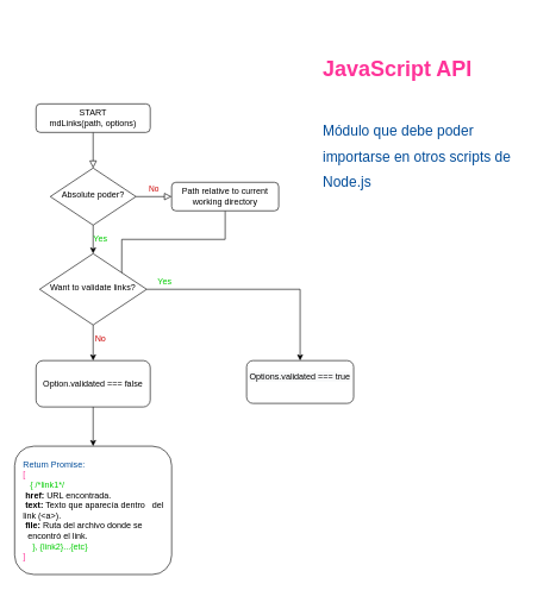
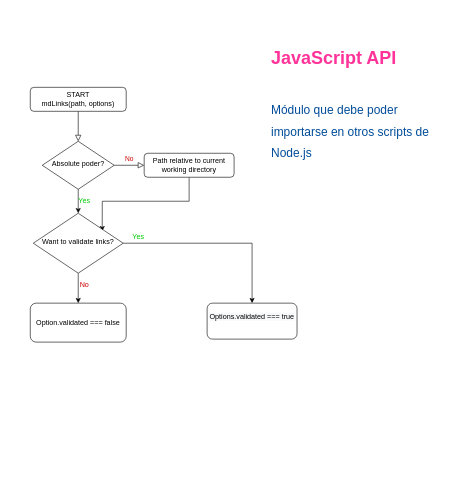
  <mxCell id="0" />
  <mxCell id="1" parent="0" />
  <mxCell id="2" value="" style="rounded=0;html=1;jettySize=auto;orthogonalLoop=1;fontSize=11;endArrow=block;endFill=0;endSize=8;strokeWidth=1;shadow=0;labelBackgroundColor=none;edgeStyle=orthogonalEdgeStyle;" parent="1" source="3" target="6" edge="1"><mxGeometry relative="1" as="geometry" /></mxCell>
  <mxCell id="3" value="START&lt;br&gt;mdLinks(path, options)" style="rounded=1;whiteSpace=wrap;html=1;fontSize=12;glass=0;strokeWidth=1;shadow=0;" parent="1" vertex="1"><mxGeometry x="50" y="145" width="160" height="40" as="geometry" /></mxCell>
  <mxCell id="4" value="&lt;font color=&quot;#cc0000&quot;&gt;No&lt;/font&gt;" style="edgeStyle=orthogonalEdgeStyle;rounded=0;html=1;jettySize=auto;orthogonalLoop=1;fontSize=11;endArrow=block;endFill=0;endSize=8;strokeWidth=1;shadow=0;labelBackgroundColor=none;" parent="1" source="6" target="8" edge="1"><mxGeometry y="10" relative="1" as="geometry"><mxPoint as="offset" /></mxGeometry></mxCell>
  <mxCell id="5" style="edgeStyle=orthogonalEdgeStyle;rounded=0;orthogonalLoop=1;jettySize=auto;html=1;fontColor=#00CC00;" edge="1" parent="1" source="6" target="15"><mxGeometry relative="1" as="geometry" /></mxCell>
  <mxCell id="6" value="Absolute poder?" style="rhombus;whiteSpace=wrap;html=1;shadow=0;fontFamily=Helvetica;fontSize=12;align=center;strokeWidth=1;spacing=6;spacingTop=-4;" parent="1" vertex="1"><mxGeometry x="70" y="235" width="120" height="80" as="geometry" /></mxCell>
- <mxCell id="7" style="edgeStyle=orthogonalEdgeStyle;rounded=0;orthogonalLoop=1;jettySize=auto;html=1;entryX=0.767;entryY=0.3;entryDx=0;entryDy=0;entryPerimeter=0;fontColor=#00CC00;endArrow=none;" edge="1" parent="1" source="8" target="15"><mxGeometry relative="1" as="geometry"><Array as="points"><mxPoint x="315" y="335" /><mxPoint x="170" y="335" /></Array></mxGeometry></mxCell>
+ <mxCell id="7" style="edgeStyle=orthogonalEdgeStyle;rounded=0;orthogonalLoop=1;jettySize=auto;html=1;entryX=0.767;entryY=0.3;entryDx=0;entryDy=0;entryPerimeter=0;fontColor=#00CC00;" edge="1" parent="1" source="8" target="15"><mxGeometry relative="1" as="geometry"><Array as="points"><mxPoint x="315" y="335" /><mxPoint x="170" y="335" /></Array></mxGeometry></mxCell>
  <mxCell id="8" value="Path relative to current working directory" style="rounded=1;whiteSpace=wrap;html=1;fontSize=12;glass=0;strokeWidth=1;shadow=0;" parent="1" vertex="1"><mxGeometry x="240" y="255" width="150" height="40" as="geometry" /></mxCell>
- <mxCell id="9" style="edgeStyle=orthogonalEdgeStyle;rounded=0;orthogonalLoop=1;jettySize=auto;html=1;fontColor=#00CC00;" edge="1" parent="1" source="10" target="11"><mxGeometry relative="1" as="geometry" /></mxCell>
  <mxCell id="10" value="Option.validated === false" style="rounded=1;whiteSpace=wrap;html=1;fontSize=12;glass=0;strokeWidth=1;shadow=0;" parent="1" vertex="1"><mxGeometry x="50" y="505" width="160" height="65" as="geometry" /></mxCell>
- <mxCell id="11" value="&lt;font color=&quot;#004c99&quot;&gt;Return Promise:&lt;br&gt;&lt;/font&gt;&lt;font color=&quot;#ff3399&quot;&gt;[&lt;br&gt;&lt;/font&gt;&lt;font color=&quot;#00cc00&quot;&gt;&amp;nbsp; &amp;nbsp;{ /*link1*/&lt;br&gt;&lt;/font&gt;&lt;div&gt;&lt;span style=&quot;&quot;&gt; &lt;/span&gt;&lt;b&gt;&lt;span style=&quot;white-space: pre;&quot;&gt; &lt;/span&gt;href:&lt;/b&gt; URL encontrada.&lt;/div&gt;&lt;div&gt;&lt;span style=&quot;&quot;&gt; &lt;/span&gt;&lt;b&gt;&lt;span style=&quot;white-space: pre;&quot;&gt; &lt;/span&gt;text:&lt;/b&gt; Texto que aparecía dentro &lt;span style=&quot;white-space: pre;&quot;&gt; &lt;/span&gt;&lt;span style=&quot;white-space: pre;&quot;&gt; &lt;/span&gt;del link (&amp;lt;a&amp;gt;).&lt;/div&gt;&lt;div&gt;&lt;span style=&quot;&quot;&gt; &lt;/span&gt;&lt;b&gt;&lt;span style=&quot;white-space: pre;&quot;&gt; &lt;/span&gt;file: &lt;/b&gt;Ruta del archivo donde se &lt;span style=&quot;white-space: pre;&quot;&gt; &lt;/span&gt;&lt;span style=&quot;white-space: pre;&quot;&gt; &lt;/span&gt;encontró el link.&lt;/div&gt;&amp;nbsp; &amp;nbsp; &lt;font color=&quot;#00cc00&quot;&gt;}, {link2}...{etc}&lt;/font&gt;&lt;br&gt;&lt;font color=&quot;#ff3399&quot;&gt;]&lt;/font&gt;" style="rounded=1;whiteSpace=wrap;html=1;fontSize=12;glass=0;strokeWidth=1;shadow=0;align=left;labelPosition=center;verticalLabelPosition=middle;verticalAlign=middle;spacingLeft=10;spacingRight=10;" vertex="1" parent="1"><mxGeometry x="20" y="625" width="220" height="180" as="geometry" /></mxCell>
  <mxCell id="12" value="&#10;&lt;span style=&quot;color: rgb(0, 0, 0); font-family: Helvetica; font-size: 12px; font-style: normal; font-variant-ligatures: normal; font-variant-caps: normal; font-weight: 400; letter-spacing: normal; orphans: 2; text-align: center; text-indent: 0px; text-transform: none; widows: 2; word-spacing: 0px; -webkit-text-stroke-width: 0px; background-color: rgb(248, 249, 250); text-decoration-thickness: initial; text-decoration-style: initial; text-decoration-color: initial; float: none; display: inline !important;&quot;&gt;Options.validated === true&lt;/span&gt;&#10;&#10;" style="rounded=1;whiteSpace=wrap;html=1;fontColor=#00CC00;" vertex="1" parent="1"><mxGeometry x="345" y="505" width="150" height="60" as="geometry" /></mxCell>
  <mxCell id="13" style="edgeStyle=orthogonalEdgeStyle;rounded=0;orthogonalLoop=1;jettySize=auto;html=1;entryX=0.5;entryY=0;entryDx=0;entryDy=0;fontColor=#00CC00;" edge="1" parent="1" source="15" target="10"><mxGeometry relative="1" as="geometry" /></mxCell>
  <mxCell id="14" style="edgeStyle=orthogonalEdgeStyle;rounded=0;orthogonalLoop=1;jettySize=auto;html=1;entryX=0.5;entryY=0;entryDx=0;entryDy=0;fontColor=#00CC00;" edge="1" parent="1" source="15" target="12"><mxGeometry relative="1" as="geometry" /></mxCell>
  <mxCell id="15" value="Want to validate links?" style="rhombus;whiteSpace=wrap;html=1;shadow=0;fontFamily=Helvetica;fontSize=12;align=center;strokeWidth=1;spacing=6;spacingTop=-4;" vertex="1" parent="1"><mxGeometry x="55" y="355" width="150" height="100" as="geometry" /></mxCell>
  <mxCell id="16" value="Yes" style="text;html=1;align=center;verticalAlign=middle;resizable=0;points=[];autosize=1;strokeColor=none;fillColor=none;fontColor=#00CC00;" vertex="1" parent="1"><mxGeometry x="120" y="320" width="40" height="30" as="geometry" /></mxCell>
  <mxCell id="17" value="&lt;font color=&quot;#cc0000&quot;&gt;No&lt;/font&gt;" style="text;html=1;align=center;verticalAlign=middle;resizable=0;points=[];autosize=1;strokeColor=none;fillColor=none;fontColor=#00CC00;" vertex="1" parent="1"><mxGeometry x="120" y="460" width="40" height="30" as="geometry" /></mxCell>
  <mxCell id="18" value="Yes" style="text;html=1;align=center;verticalAlign=middle;resizable=0;points=[];autosize=1;strokeColor=none;fillColor=none;fontColor=#00CC00;" vertex="1" parent="1"><mxGeometry x="210" y="380" width="40" height="30" as="geometry" /></mxCell>
  <mxCell id="19" value="&lt;h1&gt;&lt;font style=&quot;font-size: 30px;&quot;&gt;JavaScript API&lt;/font&gt;&lt;/h1&gt;&lt;p&gt;&lt;font color=&quot;#004c99&quot; style=&quot;font-size: 20px;&quot;&gt;Módulo que debe poder importarse en otros scripts de Node.js&lt;/font&gt;&lt;/p&gt;" style="text;html=1;strokeColor=none;fillColor=none;spacing=5;spacingTop=-20;whiteSpace=wrap;overflow=hidden;rounded=0;fontSize=30;fontColor=#FF3399;" vertex="1" parent="1"><mxGeometry x="447" y="20" width="310" height="300" as="geometry" /></mxCell>
